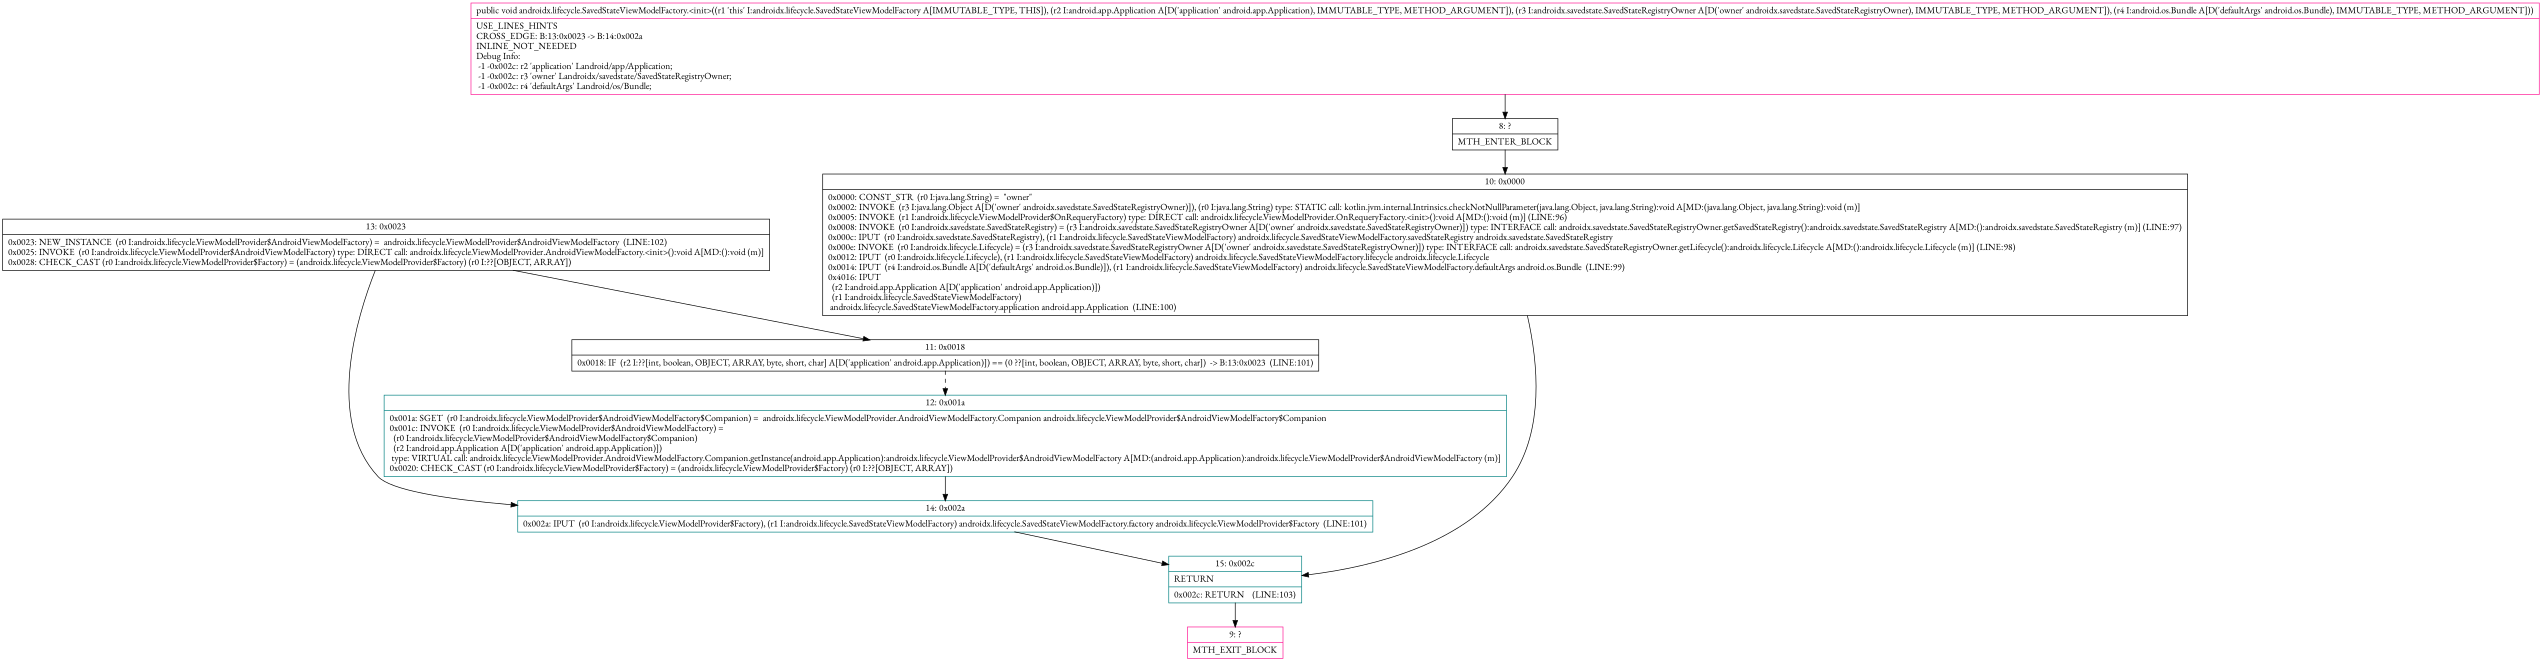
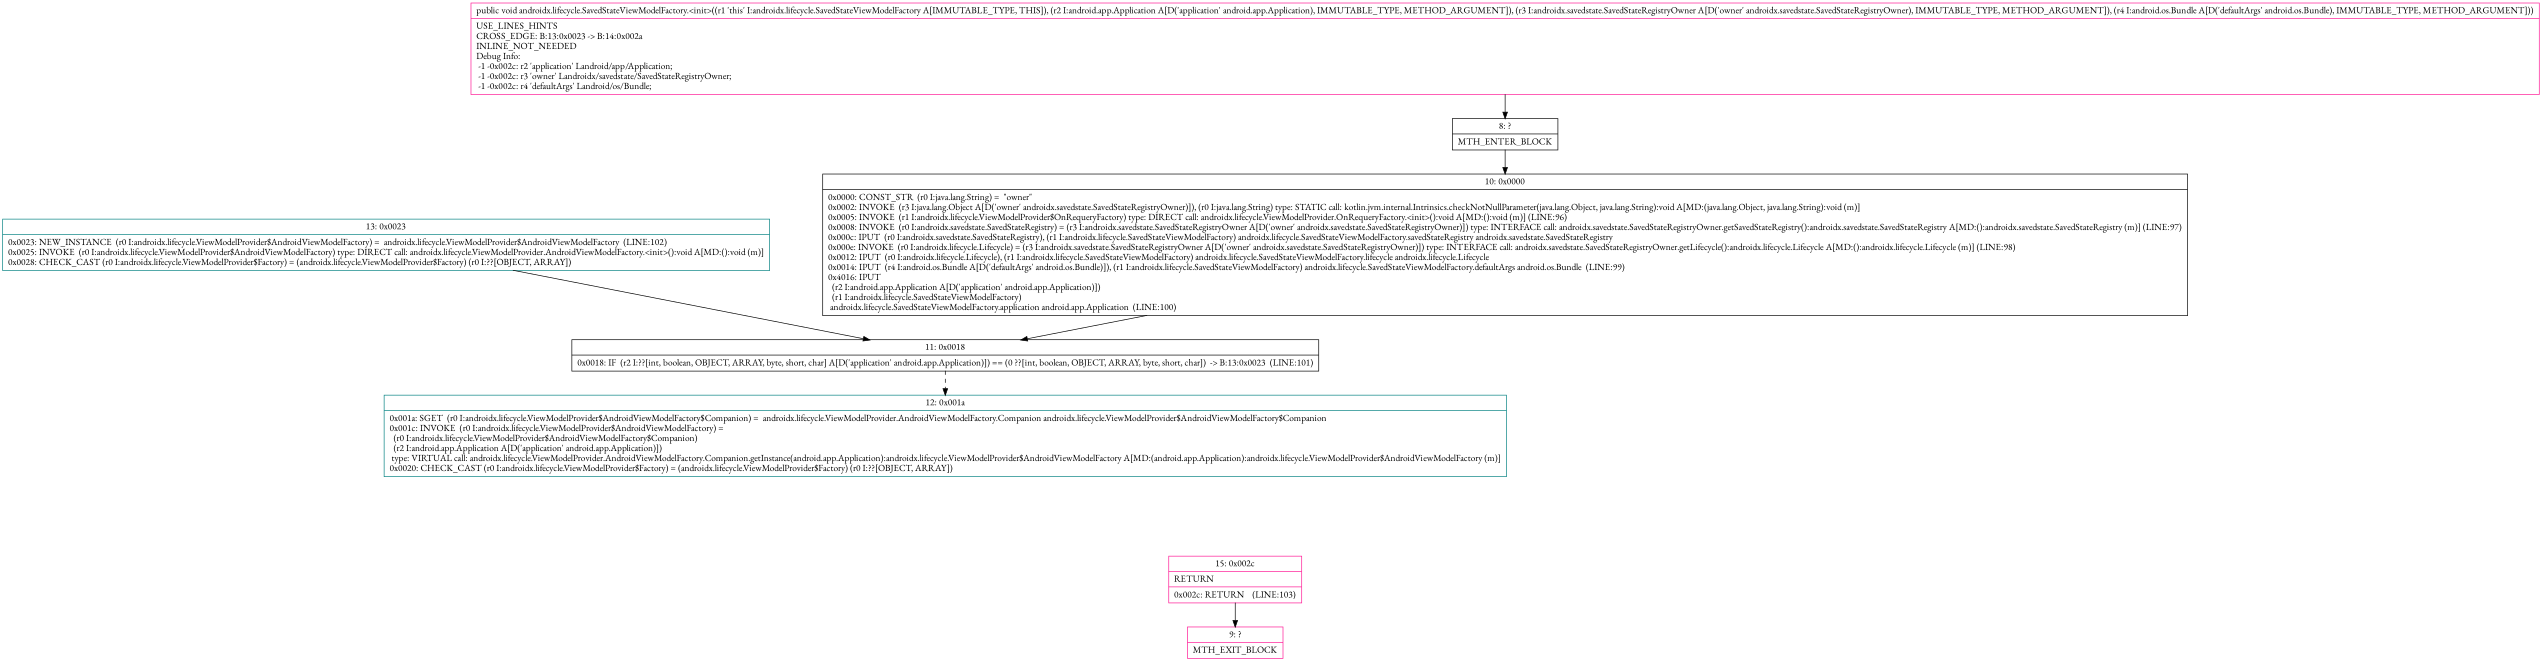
  digraph {
    fontname="EB Garamond"
    node [color=black fontname="EB Garamond" shape=record]
    edge [fontname="EB Garamond"]
    n1 [label="{8\:\ ?|MTH_ENTER_BLOCK\l}"]
    n2 [label="{10\:\ 0x0000|0x0000: CONST_STR  (r0 I:java.lang.String) =  \"owner\" \l0x0002: INVOKE  (r3 I:java.lang.Object A[D('owner' androidx.savedstate.SavedStateRegistryOwner)]), (r0 I:java.lang.String) type: STATIC call: kotlin.jvm.internal.Intrinsics.checkNotNullParameter(java.lang.Object, java.lang.String):void A[MD:(java.lang.Object, java.lang.String):void (m)]\l0x0005: INVOKE  (r1 I:androidx.lifecycle.ViewModelProvider$OnRequeryFactory) type: DIRECT call: androidx.lifecycle.ViewModelProvider.OnRequeryFactory.\<init\>():void A[MD:():void (m)] (LINE:96)\l0x0008: INVOKE  (r0 I:androidx.savedstate.SavedStateRegistry) = (r3 I:androidx.savedstate.SavedStateRegistryOwner A[D('owner' androidx.savedstate.SavedStateRegistryOwner)]) type: INTERFACE call: androidx.savedstate.SavedStateRegistryOwner.getSavedStateRegistry():androidx.savedstate.SavedStateRegistry A[MD:():androidx.savedstate.SavedStateRegistry (m)] (LINE:97)\l0x000c: IPUT  (r0 I:androidx.savedstate.SavedStateRegistry), (r1 I:androidx.lifecycle.SavedStateViewModelFactory) androidx.lifecycle.SavedStateViewModelFactory.savedStateRegistry androidx.savedstate.SavedStateRegistry \l0x000e: INVOKE  (r0 I:androidx.lifecycle.Lifecycle) = (r3 I:androidx.savedstate.SavedStateRegistryOwner A[D('owner' androidx.savedstate.SavedStateRegistryOwner)]) type: INTERFACE call: androidx.savedstate.SavedStateRegistryOwner.getLifecycle():androidx.lifecycle.Lifecycle A[MD:():androidx.lifecycle.Lifecycle (m)] (LINE:98)\l0x0012: IPUT  (r0 I:androidx.lifecycle.Lifecycle), (r1 I:androidx.lifecycle.SavedStateViewModelFactory) androidx.lifecycle.SavedStateViewModelFactory.lifecycle androidx.lifecycle.Lifecycle \l0x0014: IPUT  (r4 I:android.os.Bundle A[D('defaultArgs' android.os.Bundle)]), (r1 I:androidx.lifecycle.SavedStateViewModelFactory) androidx.lifecycle.SavedStateViewModelFactory.defaultArgs android.os.Bundle  (LINE:99)\l0x4016: IPUT  \l  (r2 I:android.app.Application A[D('application' android.app.Application)])\l  (r1 I:androidx.lifecycle.SavedStateViewModelFactory)\l androidx.lifecycle.SavedStateViewModelFactory.application android.app.Application  (LINE:100)\l}"]
    n3 [label="{11\:\ 0x0018|0x0018: IF  (r2 I:??[int, boolean, OBJECT, ARRAY, byte, short, char] A[D('application' android.app.Application)]) == (0 ??[int, boolean, OBJECT, ARRAY, byte, short, char])  \-\> B:13:0x0023  (LINE:101)\l}"]
    n4 [color=teal label="{12\:\ 0x001a|0x001a: SGET  (r0 I:androidx.lifecycle.ViewModelProvider$AndroidViewModelFactory$Companion) =  androidx.lifecycle.ViewModelProvider.AndroidViewModelFactory.Companion androidx.lifecycle.ViewModelProvider$AndroidViewModelFactory$Companion \l0x001c: INVOKE  (r0 I:androidx.lifecycle.ViewModelProvider$AndroidViewModelFactory) = \l  (r0 I:androidx.lifecycle.ViewModelProvider$AndroidViewModelFactory$Companion)\l  (r2 I:android.app.Application A[D('application' android.app.Application)])\l type: VIRTUAL call: androidx.lifecycle.ViewModelProvider.AndroidViewModelFactory.Companion.getInstance(android.app.Application):androidx.lifecycle.ViewModelProvider$AndroidViewModelFactory A[MD:(android.app.Application):androidx.lifecycle.ViewModelProvider$AndroidViewModelFactory (m)]\l0x0020: CHECK_CAST (r0 I:androidx.lifecycle.ViewModelProvider$Factory) = (androidx.lifecycle.ViewModelProvider$Factory) (r0 I:??[OBJECT, ARRAY]) \l}"]
-   n5 [color=teal label="{14\:\ 0x002a|0x002a: IPUT  (r0 I:androidx.lifecycle.ViewModelProvider$Factory), (r1 I:androidx.lifecycle.SavedStateViewModelFactory) androidx.lifecycle.SavedStateViewModelFactory.factory androidx.lifecycle.ViewModelProvider$Factory  (LINE:101)\l}"]
-   n6 [label="{13\:\ 0x0023|0x0023: NEW_INSTANCE  (r0 I:androidx.lifecycle.ViewModelProvider$AndroidViewModelFactory) =  androidx.lifecycle.ViewModelProvider$AndroidViewModelFactory  (LINE:102)\l0x0025: INVOKE  (r0 I:androidx.lifecycle.ViewModelProvider$AndroidViewModelFactory) type: DIRECT call: androidx.lifecycle.ViewModelProvider.AndroidViewModelFactory.\<init\>():void A[MD:():void (m)]\l0x0028: CHECK_CAST (r0 I:androidx.lifecycle.ViewModelProvider$Factory) = (androidx.lifecycle.ViewModelProvider$Factory) (r0 I:??[OBJECT, ARRAY]) \l}"]
-   n7 [color=teal label="{15\:\ 0x002c|RETURN\l|0x002c: RETURN    (LINE:103)\l}"]
+   n6 [color=teal label="{13\:\ 0x0023|0x0023: NEW_INSTANCE  (r0 I:androidx.lifecycle.ViewModelProvider$AndroidViewModelFactory) =  androidx.lifecycle.ViewModelProvider$AndroidViewModelFactory  (LINE:102)\l0x0025: INVOKE  (r0 I:androidx.lifecycle.ViewModelProvider$AndroidViewModelFactory) type: DIRECT call: androidx.lifecycle.ViewModelProvider.AndroidViewModelFactory.\<init\>():void A[MD:():void (m)]\l0x0028: CHECK_CAST (r0 I:androidx.lifecycle.ViewModelProvider$Factory) = (androidx.lifecycle.ViewModelProvider$Factory) (r0 I:??[OBJECT, ARRAY]) \l}"]
+   n7 [color=deeppink label="{15\:\ 0x002c|RETURN\l|0x002c: RETURN    (LINE:103)\l}"]
    n8 [color=deeppink label="{9\:\ ?|MTH_EXIT_BLOCK\l}"]
    n9 [color=deeppink label="{public void androidx.lifecycle.SavedStateViewModelFactory.\<init\>((r1 'this' I:androidx.lifecycle.SavedStateViewModelFactory A[IMMUTABLE_TYPE, THIS]), (r2 I:android.app.Application A[D('application' android.app.Application), IMMUTABLE_TYPE, METHOD_ARGUMENT]), (r3 I:androidx.savedstate.SavedStateRegistryOwner A[D('owner' androidx.savedstate.SavedStateRegistryOwner), IMMUTABLE_TYPE, METHOD_ARGUMENT]), (r4 I:android.os.Bundle A[D('defaultArgs' android.os.Bundle), IMMUTABLE_TYPE, METHOD_ARGUMENT]))  | USE_LINES_HINTS\lCROSS_EDGE: B:13:0x0023 \-\> B:14:0x002a\lINLINE_NOT_NEEDED\lDebug Info:\l  \-1 \-0x002c: r2 'application' Landroid\/app\/Application;\l  \-1 \-0x002c: r3 'owner' Landroidx\/savedstate\/SavedStateRegistryOwner;\l  \-1 \-0x002c: r4 'defaultArgs' Landroid\/os\/Bundle;\l}"]
    n1 -> n2
-   n2 -> n7
+   n2 -> n3
    n3 -> n4 [style=dashed]
-   n4 -> n5
-   n5 -> n7
    n6 -> n3
-   n6 -> n5
    n7 -> n8
    n9 -> n1
  }
